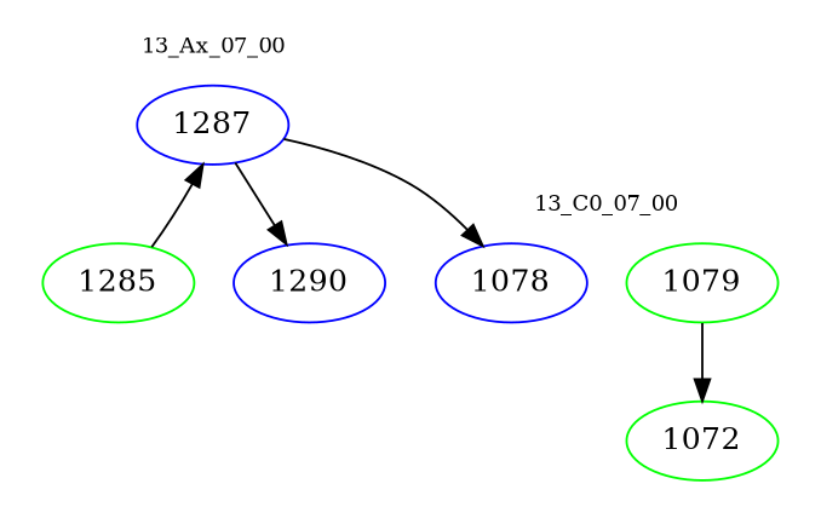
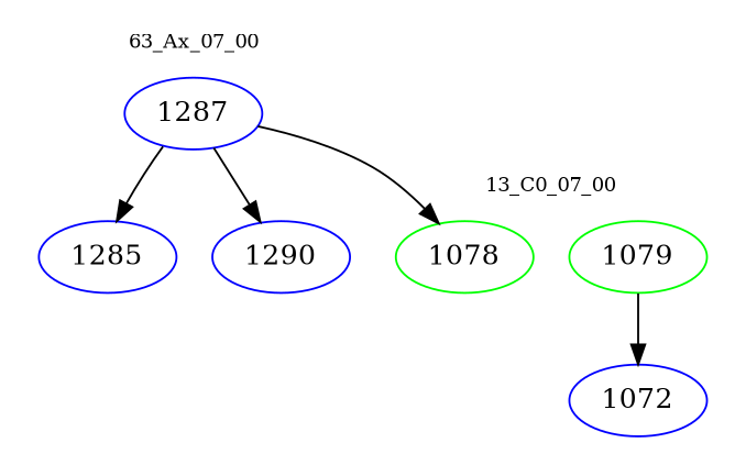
  digraph {
    node [color=blue]
    edge [color=black]
    n1 [label=1287]
-   n2 [color=green label=1285]
+   n2 [label=1285]
    n3 [label=1290]
    n4 [color=green label=1079]
-   n5 [color=green label=1072]
-   n6 [label=1078]
+   n5 [label=1072]
+   n6 [color=green label=1078]
    subgraph cluster_1 {
      color=white
      fontsize=10
-     label="13_Ax_07_00"
+     label="63_Ax_07_00"
      n1
      n2
      n3
    }
    subgraph cluster_2 {
      color=white
      fontsize=10
      label="13_C0_07_00"
      n4
      n5
      n6
    }
-   n2 -> n1
+   n1 -> n2
    n1 -> n3
    n1 -> n6
    n4 -> n5
  }
